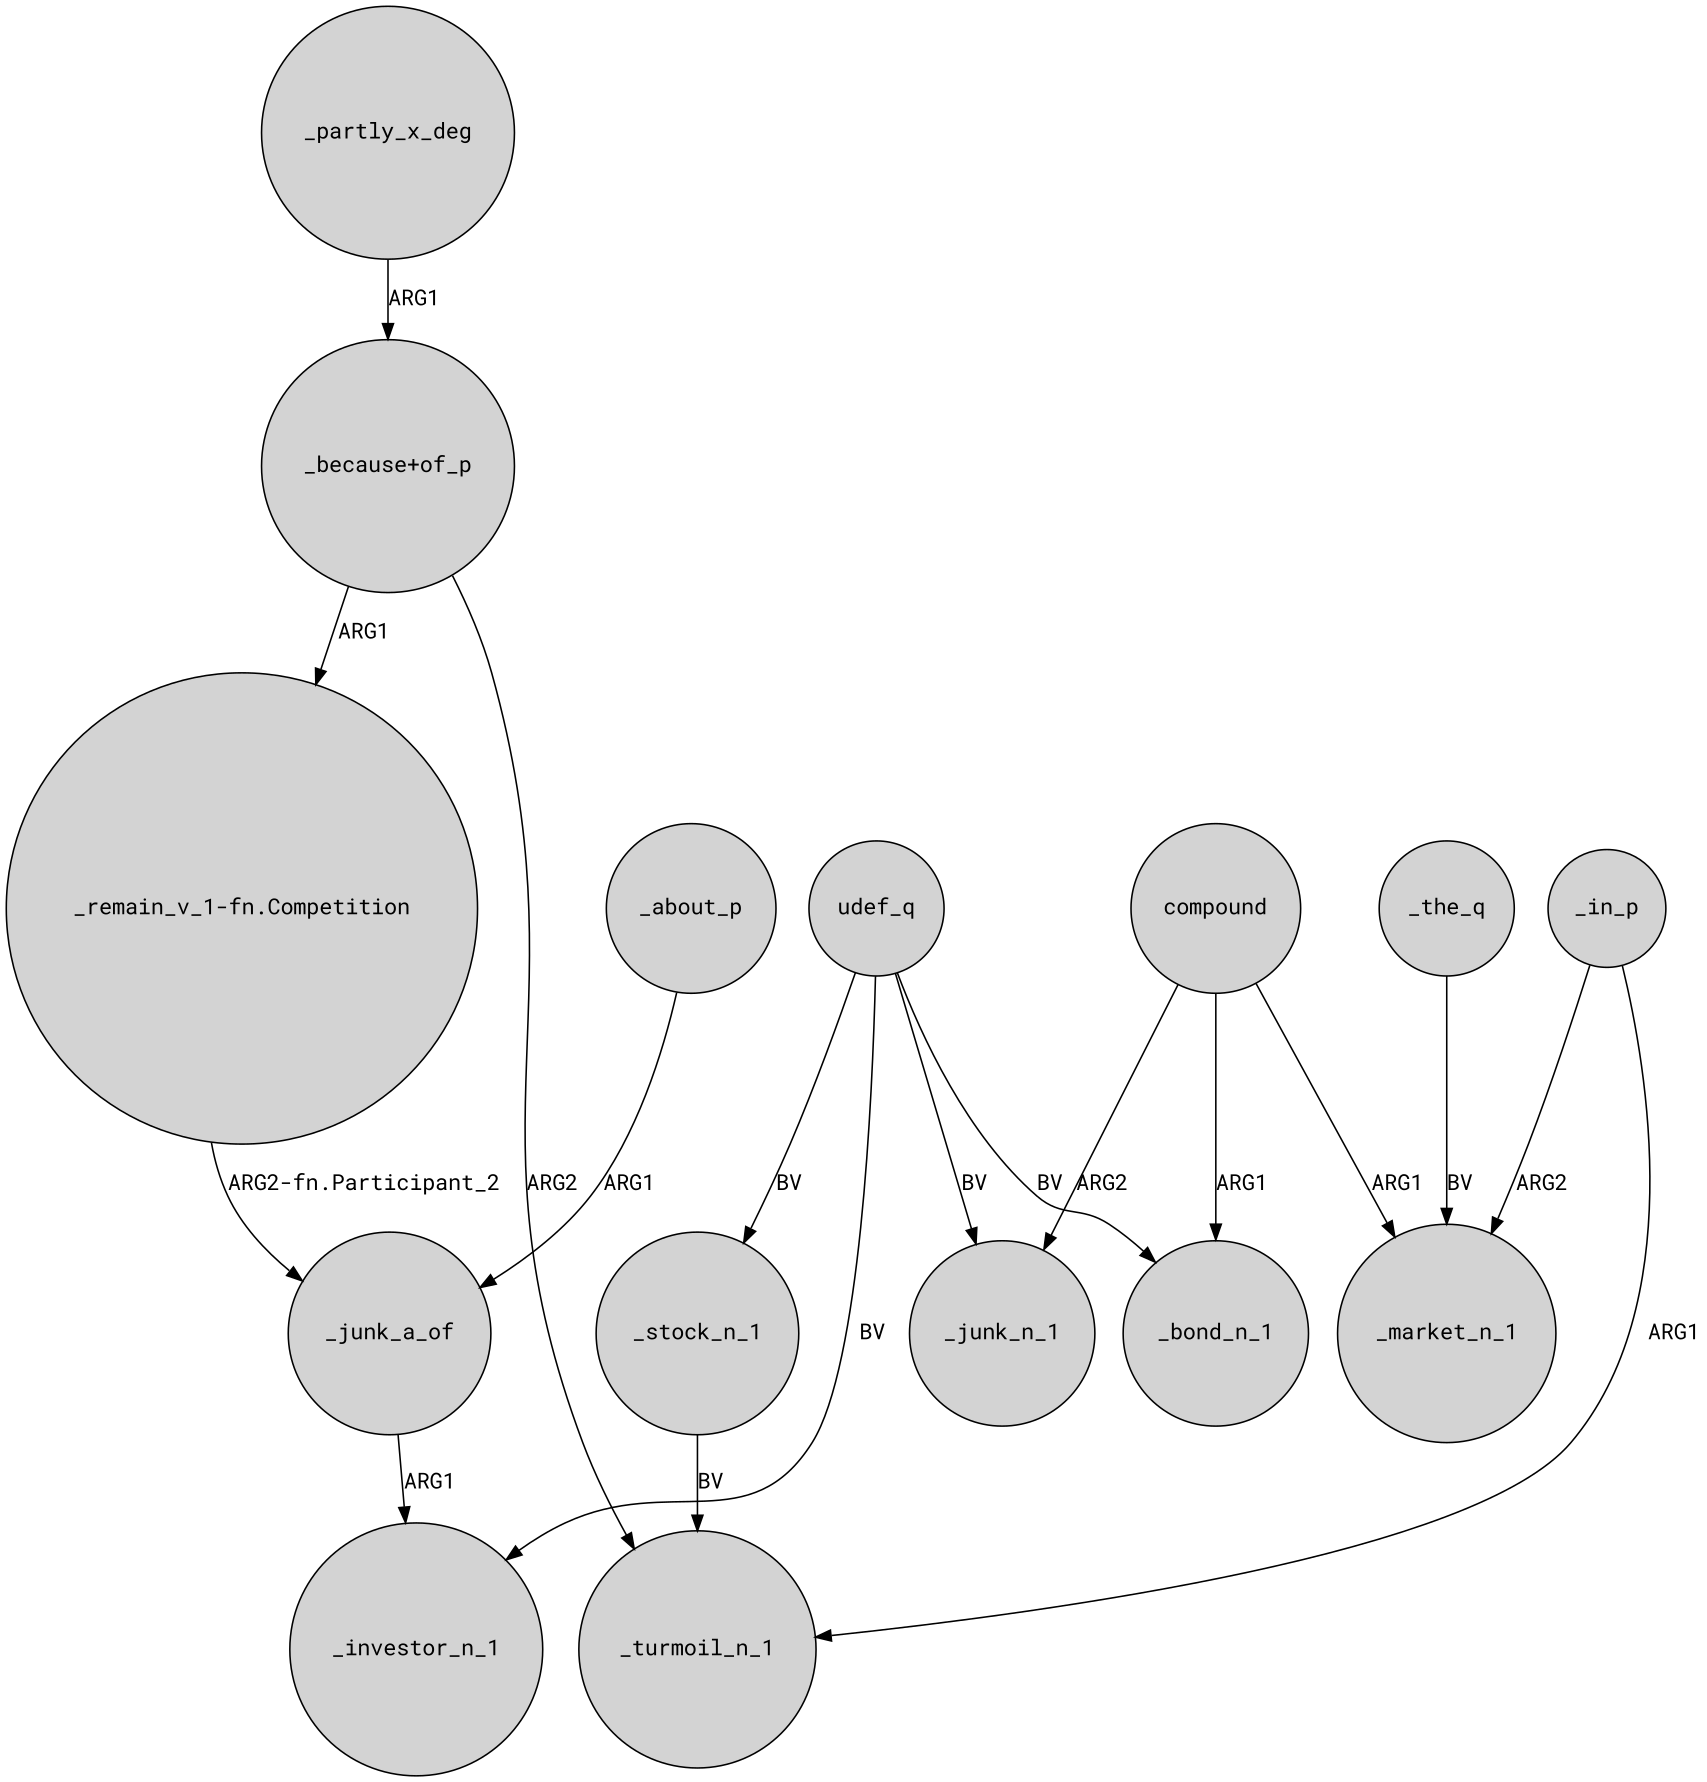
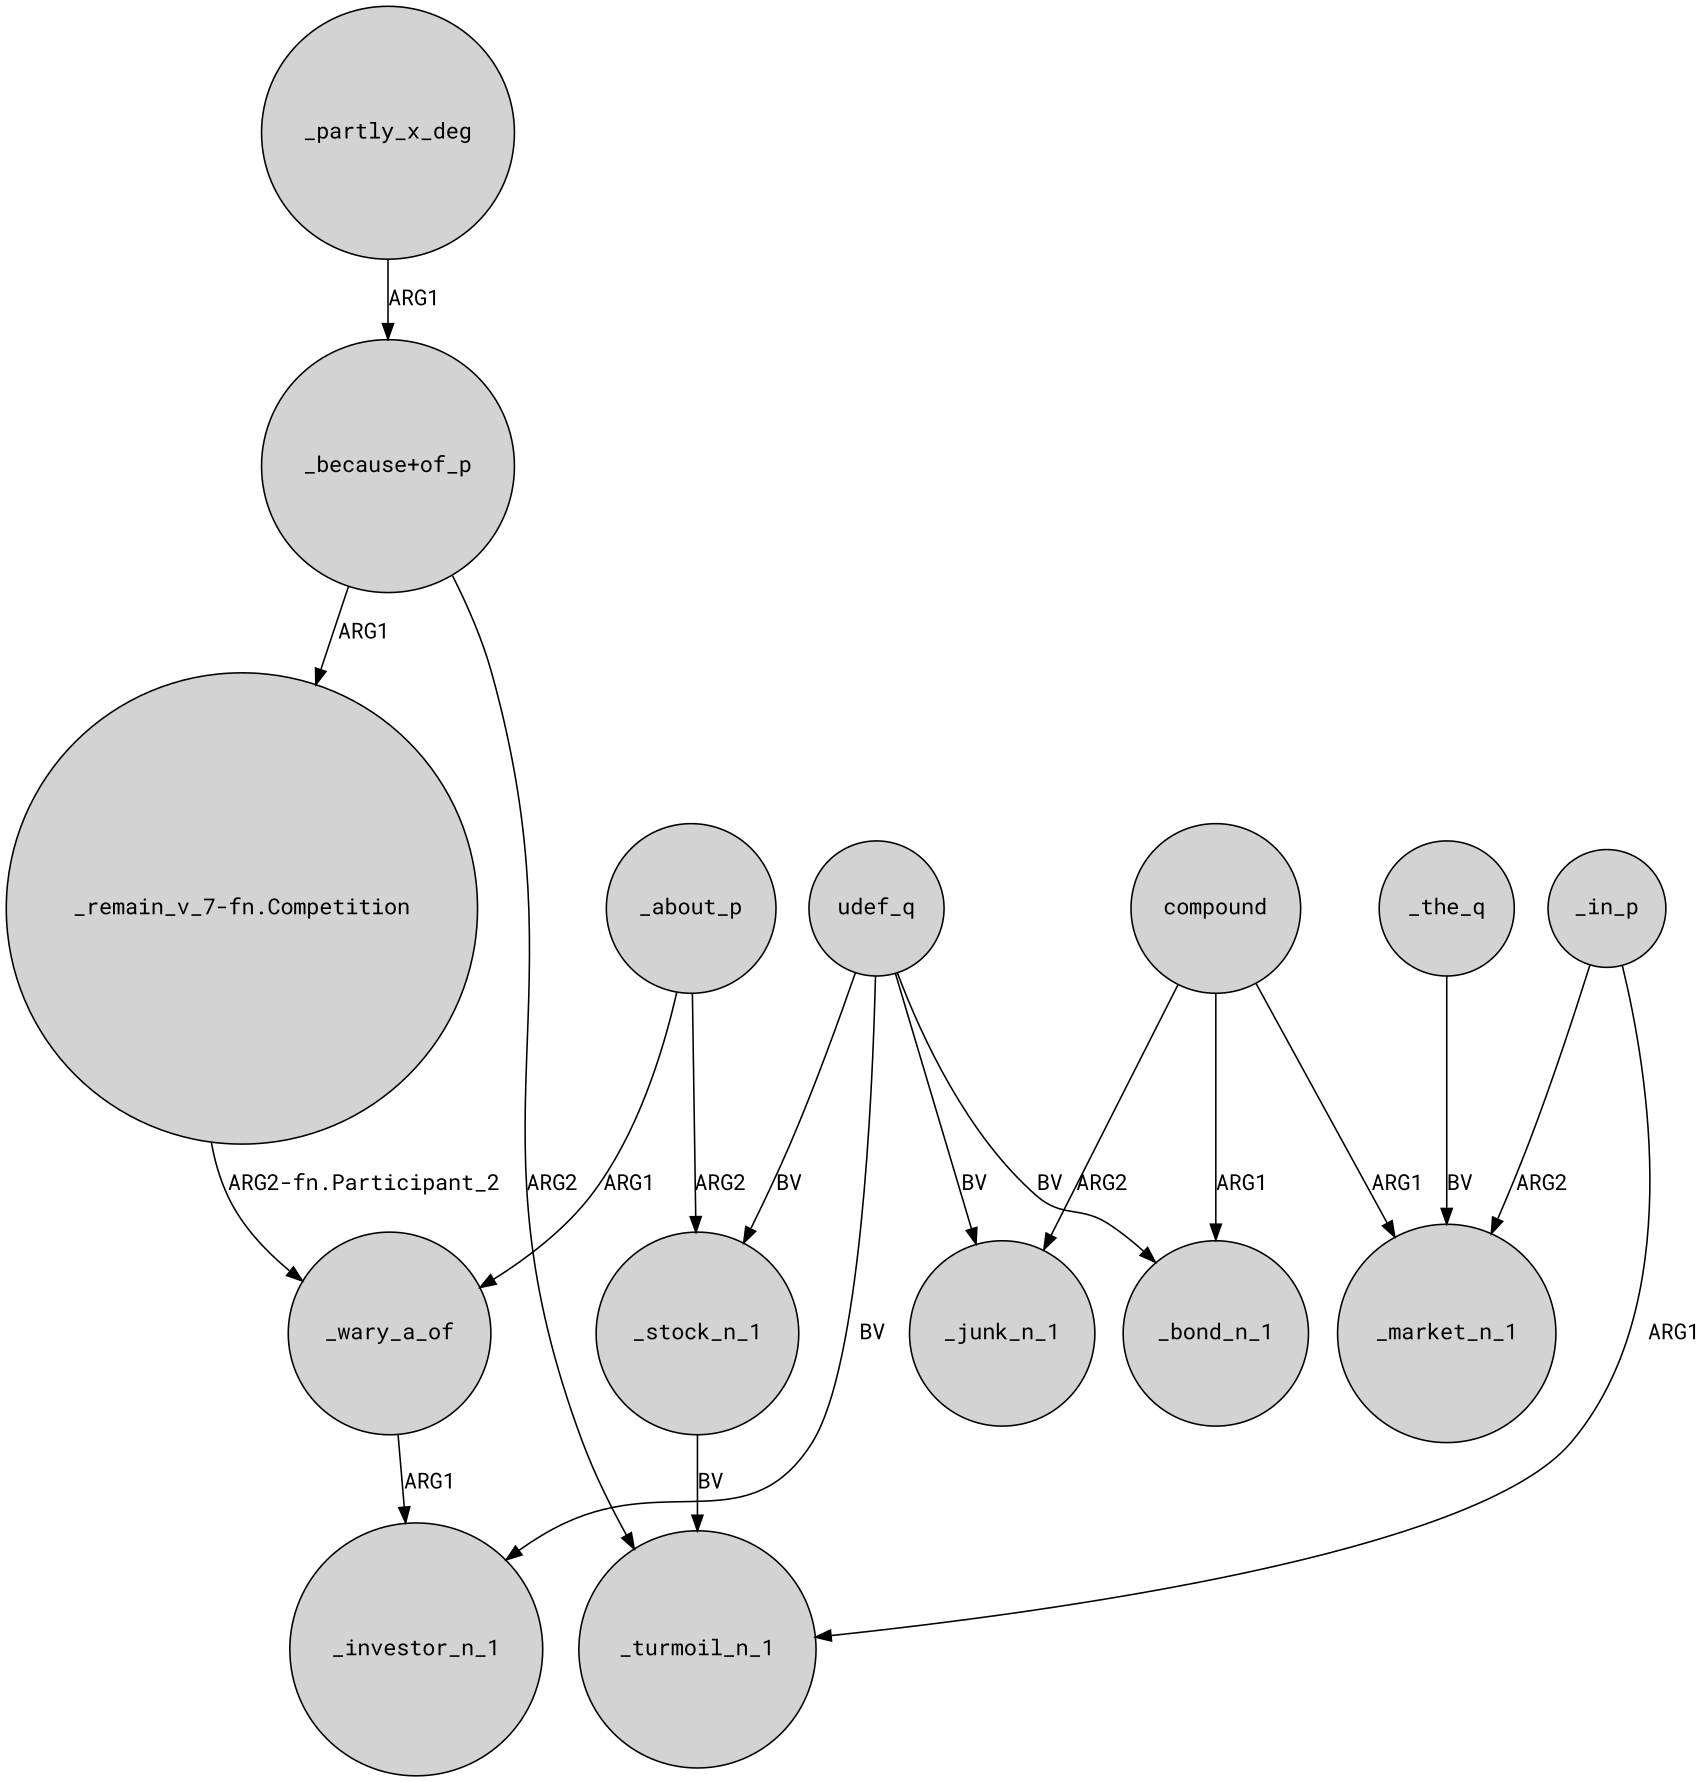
  digraph {
    fontname="Roboto Mono"
    node [fontname="Roboto Mono" shape=circle style=filled]
    edge [fontname="Roboto Mono"]
    udef_q
    _bond_n_1
    _junk_n_1
    _investor_n_1
    _stock_n_1
    _turmoil_n_1
-   "_remain_v_1-fn.Competition"
-   _wary_a_of [label=_junk_a_of]
+   "_remain_v_1-fn.Competition" [label="_remain_v_7-fn.Competition"]
+   _wary_a_of
    compound
    _market_n_1
    _about_p
    _the_q
    "_because+of_p"
    _partly_x_deg
    _in_p
    udef_q -> _bond_n_1 [label=BV]
    udef_q -> _junk_n_1 [label=BV]
    udef_q -> _investor_n_1 [label=BV]
    udef_q -> _stock_n_1 [label=BV]
    _stock_n_1 -> _turmoil_n_1 [label=BV]
    "_remain_v_1-fn.Competition" -> _wary_a_of [label="ARG2-fn.Participant_2"]
    _wary_a_of -> _investor_n_1 [label=ARG1]
    compound -> _bond_n_1 [label=ARG1]
    compound -> _junk_n_1 [label=ARG2]
    compound -> _market_n_1 [label=ARG1]
+   _about_p -> _stock_n_1 [label=ARG2]
    _about_p -> _wary_a_of [label=ARG1]
    _the_q -> _market_n_1 [label=BV]
    "_because+of_p" -> _turmoil_n_1 [label=ARG2]
    "_because+of_p" -> "_remain_v_1-fn.Competition" [label=ARG1]
    _partly_x_deg -> "_because+of_p" [label=ARG1]
    _in_p -> _turmoil_n_1 [label=ARG1]
    _in_p -> _market_n_1 [label=ARG2]
  }
